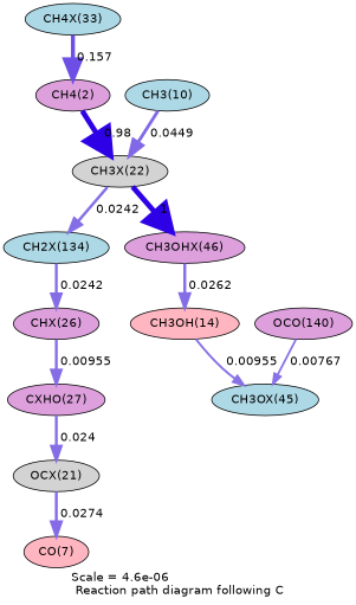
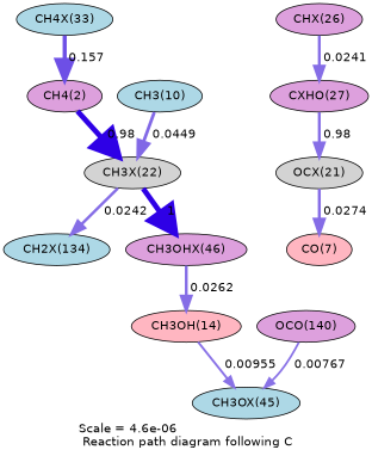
  digraph {
    fontname=Helvetica
    label="Scale = 4.6e-06\l Reaction path diagram following C"
    node [fillcolor=plum fontname=Helvetica style=filled]
    edge [arrowsize=1.59 color="0.7, 0.524, 0.9" fontname=Helvetica penwidth=3.19]
    n1 [fillcolor=lightblue label="CH4X(33)"]
    n2 [label="CH4(2)"]
    n3 [fillcolor=lightgrey label="CH3X(22)"]
    n4 [fillcolor=lightblue label="CH2X(134)"]
    n5 [label="CH3OHX(46)"]
    n6 [fillcolor=lightpink label="CH3OH(14)"]
    n7 [fillcolor=lightblue label="CH3OX(45)"]
    n8 [label="CHX(26)"]
    n9 [fillcolor=lightblue label="CH3(10)"]
    n10 [label="CXHO(27)"]
    n11 [label="OCO(140)"]
    n12 [fillcolor=lightgrey label="OCX(21)"]
    n13 [fillcolor=lightpink label="CO(7)"]
    n1 -> n2 [arrowsize=2.3 color="0.7, 0.657, 0.9" label=" 0.157" penwidth=4.6]
    n2 -> n3 [arrowsize=2.99 color="0.7, 1.48, 0.9" label=" 0.98" penwidth=5.98]
    n3 -> n4 [label=" 0.0242"]
    n3 -> n5 [arrowsize=3 color="0.7, 1.5, 0.9" label=" 1" penwidth=6]
-   n4 -> n8 [label=" 0.0242"]
    n5 -> n6 [arrowsize=1.62 color="0.7, 0.526, 0.9" label=" 0.0262" penwidth=3.25]
    n6 -> n7 [arrowsize=1.24 color="0.7, 0.51, 0.9" label=" 0.00955" penwidth=2.49]
-   n8 -> n10 [label=" 0.00955"]
+   n8 -> n10 [label=" 0.0241"]
    n9 -> n3 [arrowsize=1.83 color="0.7, 0.545, 0.9" label=" 0.0449" penwidth=3.66]
-   n10 -> n12 [label=" 0.024" penwidth=3.18]
+   n10 -> n12 [label=" 0.98" penwidth=3.18]
    n11 -> n7 [arrowsize=1.16 color="0.7, 0.508, 0.9" label=" 0.00767" penwidth=2.32]
    n12 -> n13 [arrowsize=1.64 color="0.7, 0.527, 0.9" label=" 0.0274" penwidth=3.28]
  }
